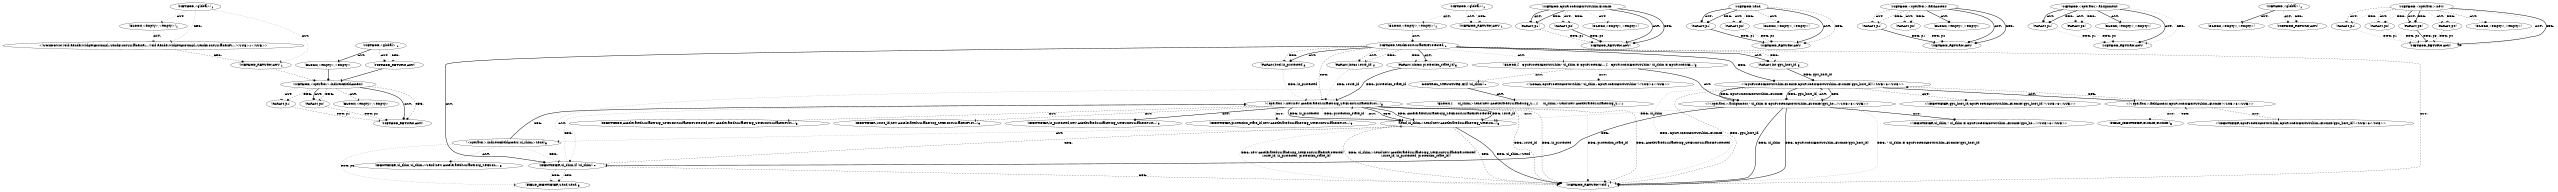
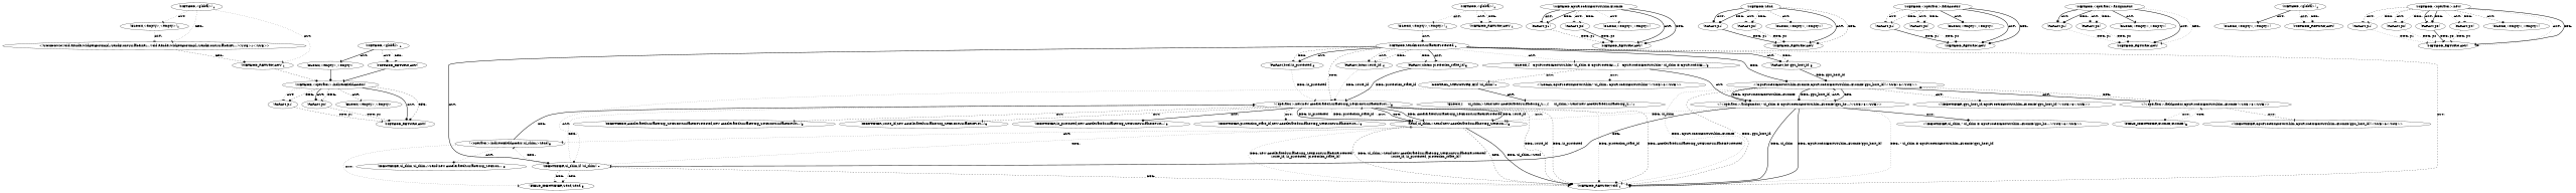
  digraph {
    edge [arrowhead=tee style=bold]
    n1 [label=<(METHOD,&lt;operator&gt;.indirectFieldAccess)>]
    n2 [label=<(PARAM,p1)>]
    n3 [label=<(PARAM,p2)>]
    n4 [label=<(BLOCK,&lt;empty&gt;,&lt;empty&gt;)>]
    n5 [label=<(METHOD_RETURN,ANY)>]
    n6 [label=<(METHOD,&lt;global&gt;)<SUB>1</SUB>>]
    n7 [label=<(BLOCK,&lt;empty&gt;,&lt;empty&gt;)<SUB>1</SUB>>]
    n8 [label=<(METHOD_RETURN,ANY)<SUB>1</SUB>>]
    n9 [label=<(METHOD,SendFrontSurfaceIsProtected)<SUB>1</SUB>>]
    n10 [label=<(PARAM,bool is_protected)<SUB>2</SUB>>]
    n11 [label=<(PARAM,uint32 protection_state_id)<SUB>3</SUB>>]
    n12 [label=<(PARAM,int32 route_id)<SUB>4</SUB>>]
    n13 [label=<(PARAM,int gpu_host_id)<SUB>5</SUB>>]
    n14 [label=<(BLOCK,{   GpuProcessHostUIShim* ui_shim = GpuProcessH...,{   GpuProcessHostUIShim* ui_shim = GpuProcessH...)<SUB>5</SUB>>]
    n15 [label="<(GpuProcessHostUIShim.FromID,GpuProcessHostUIShim::FromID(gpu_host_id))<SUB>6</SUB>>"]
    n16 [label=<(IDENTIFIER,ui_shim,if (ui_shim))<SUB>7</SUB>>]
    n17 [label=<(&lt;operator&gt;.new,new AcceleratedSurfaceMsg_SetFrontSurfaceIsProt...)<SUB>8</SUB>>]
    n18 [label=<(METHOD_RETURN,void)<SUB>1</SUB>>]
    n19 [label="<(LOCAL,GpuProcessHostUIShim* ui_shim: GpuProcessHostUIShim*)<SUB>6</SUB>>"]
    n20 [label="<(&lt;operator&gt;.assignment,* ui_shim = GpuProcessHostUIShim::FromID(gpu_ho...)<SUB>6</SUB>>"]
    n21 [label=<(CONTROL_STRUCTURE,IF,if (ui_shim))<SUB>7</SUB>>]
    n22 [label="<(&lt;operator&gt;.fieldAccess,GpuProcessHostUIShim::FromID)<SUB>6</SUB>>"]
    n23 [label="<(IDENTIFIER,gpu_host_id,GpuProcessHostUIShim::FromID(gpu_host_id))<SUB>6</SUB>>"]
    n24 [label=<(FIELD_IDENTIFIER,FromID,FromID)<SUB>6</SUB>>]
    n25 [label=<(Send,ui_shim-&gt;Send(new AcceleratedSurfaceMsg_SetFron...)<SUB>8</SUB>>]
    n26 [label=<(&lt;operator&gt;.indirectFieldAccess,ui_shim-&gt;Send)<SUB>8</SUB>>]
    n27 [label=<(FIELD_IDENTIFIER,Send,Send)<SUB>8</SUB>>]
    n28 [label=<(IDENTIFIER,AcceleratedSurfaceMsg_SetFrontSurfaceIsProtected,new AcceleratedSurfaceMsg_SetFrontSurfaceIsProt...)<SUB>8</SUB>>]
    n29 [label=<(IDENTIFIER,route_id,new AcceleratedSurfaceMsg_SetFrontSurfaceIsProt...)<SUB>9</SUB>>]
    n30 [label=<(IDENTIFIER,is_protected,new AcceleratedSurfaceMsg_SetFrontSurfaceIsProt...)<SUB>9</SUB>>]
    n31 [label=<(IDENTIFIER,protection_state_id,new AcceleratedSurfaceMsg_SetFrontSurfaceIsProt...)<SUB>9</SUB>>]
    n32 [label="<(IDENTIFIER,ui_shim,* ui_shim = GpuProcessHostUIShim::FromID(gpu_ho...)<SUB>6</SUB>>"]
    n33 [label=<(BLOCK,{     ui_shim-&gt;Send(new AcceleratedSurfaceMsg_S...,{     ui_shim-&gt;Send(new AcceleratedSurfaceMsg_S...)<SUB>7</SUB>>]
    n34 [label="<(IDENTIFIER,GpuProcessHostUIShim,GpuProcessHostUIShim::FromID(gpu_host_id))<SUB>6</SUB>>"]
    n35 [label=<(IDENTIFIER,ui_shim,ui_shim-&gt;Send(new AcceleratedSurfaceMsg_SetFron...)<SUB>8</SUB>>]
    n36 [label=<(METHOD,GpuProcessHostUIShim.FromID)>]
    n37 [label=<(PARAM,p1)>]
    n38 [label=<(PARAM,p2)>]
    n39 [label=<(BLOCK,&lt;empty&gt;,&lt;empty&gt;)>]
    n40 [label=<(METHOD_RETURN,ANY)>]
    n41 [label=<(METHOD,Send)>]
    n42 [label=<(PARAM,p1)>]
    n43 [label=<(PARAM,p2)>]
    n44 [label=<(BLOCK,&lt;empty&gt;,&lt;empty&gt;)>]
    n45 [label=<(METHOD_RETURN,ANY)>]
    n46 [label=<(METHOD,&lt;operator&gt;.fieldAccess)>]
    n47 [label=<(PARAM,p1)>]
    n48 [label=<(PARAM,p2)>]
    n49 [label=<(BLOCK,&lt;empty&gt;,&lt;empty&gt;)>]
    n50 [label=<(METHOD_RETURN,ANY)>]
    n51 [label=<(METHOD,&lt;operator&gt;.assignment)>]
    n52 [label=<(PARAM,p1)>]
    n53 [label=<(PARAM,p2)>]
    n54 [label=<(BLOCK,&lt;empty&gt;,&lt;empty&gt;)>]
    n55 [label=<(METHOD_RETURN,ANY)>]
    n56 [label=<(METHOD,&lt;global&gt;)<SUB>1</SUB>>]
    n57 [label=<(BLOCK,&lt;empty&gt;,&lt;empty&gt;)>]
    n58 [label=<(METHOD_RETURN,ANY)>]
    n59 [label=<(METHOD,&lt;operator&gt;.new)>]
    n60 [label=<(PARAM,p1)>]
    n61 [label=<(PARAM,p2)>]
    n62 [label=<(PARAM,p3)>]
    n63 [label=<(PARAM,p4)>]
    n64 [label=<(BLOCK,&lt;empty&gt;,&lt;empty&gt;)>]
    n65 [label=<(METHOD_RETURN,ANY)>]
    n66 [label=<(METHOD,&lt;global&gt;)<SUB>1</SUB>>]
    n67 [label=<(BLOCK,&lt;empty&gt;,&lt;empty&gt;)<SUB>1</SUB>>]
    n68 [label="<(UNKNOWN,void RenderWidgetHostImpl::SendFrontSurfaceIsPr...,void RenderWidgetHostImpl::SendFrontSurfaceIsPr...)<SUB>1</SUB>>"]
    n69 [label=<(METHOD_RETURN,ANY)<SUB>1</SUB>>]
    n70 [label=<(METHOD,&lt;global&gt;)<SUB>1</SUB>>]
    n71 [label=<(BLOCK,&lt;empty&gt;,&lt;empty&gt;)>]
    n72 [label=<(METHOD_RETURN,ANY)>]
    n1 -> n2 [label="AST: " style=dotted]
    n1 -> n2 [arrowhead=dot label="DDG: " style=dashed]
    n1 -> n3 [arrowhead=dot label="AST: "]
    n1 -> n3 [label="DDG: " style=dashed]
    n1 -> n4 [label="AST: " style=dashed]
    n1 -> n5 [arrowhead=dot label="AST: "]
    n1 -> n5 [arrowhead=dot label="CFG: " style=dashed]
    n2 -> n5 [label="DDG: p1" style=dashed]
    n3 -> n5 [arrowhead=dot label="DDG: p2" style=dashed]
    n6 -> n7 [label="AST: " style=dotted]
    n6 -> n8 [arrowhead=dot label="AST: " style=dotted]
    n6 -> n8 [label="CFG: " style=dashed]
    n7 -> n9 [arrowhead=dot label="AST: " style=dashed]
    n9 -> n10 [arrowhead=dot label="AST: "]
    n9 -> n10 [label="DDG: " style=dashed]
    n9 -> n11 [label="AST: "]
    n9 -> n11 [label="DDG: " style=dotted]
    n9 -> n12 [arrowhead=dot label="AST: " style=dashed]
    n9 -> n12 [label="DDG: " style=dashed]
    n9 -> n13 [arrowhead=dot label="AST: "]
    n9 -> n13 [label="DDG: " style=dashed]
    n9 -> n14 [label="AST: " style=dotted]
    n9 -> n15 [arrowhead=dot label="DDG: "]
    n9 -> n16 [arrowhead=dot label="AST: "]
    n9 -> n17 [label="DDG: " style=dashed]
    n9 -> n18 [label="AST: " style=dashed]
    n10 -> n17 [label="DDG: is_protected" style=dotted]
    n11 -> n17 [label="DDG: protection_state_id"]
    n12 -> n17 [arrowhead=dot label="DDG: route_id" style=dotted]
    n13 -> n15 [arrowhead=dot label="DDG: gpu_host_id"]
    n14 -> n19 [arrowhead=dot label="AST: " style=dotted]
    n14 -> n20 [arrowhead=dot label="AST: "]
    n14 -> n21 [label="AST: " style=dashed]
    n15 -> n18 [label="DDG: GpuProcessHostUIShim::FromID" style=dotted]
    n15 -> n18 [label="DDG: gpu_host_id" style=dashed]
    n15 -> n20 [label="CFG: "]
    n15 -> n20 [label="DDG: GpuProcessHostUIShim::FromID"]
    n15 -> n20 [arrowhead=dot label="DDG: gpu_host_id"]
    n15 -> n22 [label="AST: "]
    n15 -> n23 [arrowhead=dot label="AST: " style=dashed]
    n16 -> n17 [label="CDG: " style=dotted]
    n16 -> n18 [label="CFG: " style=dashed]
-   n16 -> n25 [label="CDG: " style=dashed]
-   n26 -> n16 [label="CDG: " style=dotted]
+   n16 -> n25 [label="CDG: " style=dotted]
+   n16 -> n26 [label="CDG: " style=dotted]
    n16 -> n27 [arrowhead=dot label="CFG: " style=dashed]
    n16 -> n27 [label="CDG: " style=dashed]
    n17 -> n18 [arrowhead=dot label="DDG: route_id" style=dashed]
    n17 -> n18 [arrowhead=dot label="DDG: is_protected" style=dashed]
    n17 -> n18 [arrowhead=dot label="DDG: protection_state_id" style=dotted]
    n17 -> n18 [arrowhead=dot label="DDG: AcceleratedSurfaceMsg_SetFrontSurfaceIsProtected" style=dashed]
    n17 -> n25 [label="CFG: "]
    n17 -> n25 [label="DDG: AcceleratedSurfaceMsg_SetFrontSurfaceIsProtected"]
    n17 -> n25 [label="DDG: route_id"]
    n17 -> n25 [label="DDG: is_protected"]
    n17 -> n25 [arrowhead=dot label="DDG: protection_state_id" style=dotted]
    n17 -> n28 [label="AST: " style=dashed]
    n17 -> n29 [label="AST: " style=dashed]
    n17 -> n30 [arrowhead=dot label="AST: "]
    n17 -> n31 [arrowhead=dot label="AST: " style=dashed]
    n20 -> n15 [label="AST: " style=dashed]
    n20 -> n16 [label="CFG: "]
    n20 -> n18 [arrowhead=dot label="DDG: ui_shim"]
    n20 -> n18 [label="DDG: GpuProcessHostUIShim::FromID(gpu_host_id)"]
    n20 -> n18 [arrowhead=dot label="DDG: * ui_shim = GpuProcessHostUIShim::FromID(gpu_host_id)" style=dotted]
    n20 -> n25 [label="DDG: ui_shim" style=dotted]
    n20 -> n32 [arrowhead=dot label="AST: "]
    n21 -> n16 [arrowhead=dot label="AST: " style=dotted]
    n21 -> n33 [label="AST: "]
    n22 -> n15 [arrowhead=dot label="CFG: " style=dashed]
    n22 -> n24 [arrowhead=dot label="AST: " style=dotted]
    n22 -> n34 [label="AST: " style=dashed]
    n24 -> n22 [label="CFG: " style=dotted]
    n25 -> n17 [label="AST: " style=dotted]
    n25 -> n18 [arrowhead=dot label="CFG: " style=dashed]
    n25 -> n18 [arrowhead=dot label="DDG: ui_shim-&gt;Send"]
    n25 -> n18 [label="DDG: new AcceleratedSurfaceMsg_SetFrontSurfaceIsProtected(\n        route_id, is_protected, protection_state_id)" style=dotted]
    n25 -> n18 [label="DDG: ui_shim-&gt;Send(new AcceleratedSurfaceMsg_SetFrontSurfaceIsProtected(\n        route_id, is_protected, protection_state_id))" style=dashed]
    n25 -> n26 [label="AST: " style=dotted]
    n26 -> n17 [label="CFG: "]
-   n26 -> n27 [label="DDG: p3" style=dotted]
+   n26 -> n27 [label="AST: " style=dotted]
    n26 -> n35 [arrowhead=dot label="AST: " style=dotted]
    n33 -> n25 [label="AST: " style=dotted]
    n36 -> n37 [label="AST: "]
    n36 -> n37 [label="DDG: "]
    n36 -> n38 [label="AST: " style=dashed]
    n36 -> n38 [label="DDG: " style=dotted]
    n36 -> n39 [label="AST: " style=dotted]
    n36 -> n40 [label="AST: "]
    n36 -> n40 [arrowhead=dot label="CFG: "]
    n37 -> n40 [arrowhead=dot label="DDG: p1" style=dashed]
    n38 -> n40 [arrowhead=dot label="DDG: p2"]
    n41 -> n42 [arrowhead=dot label="AST: "]
    n41 -> n42 [arrowhead=dot label="DDG: "]
    n41 -> n43 [label="AST: " style=dotted]
    n41 -> n43 [arrowhead=dot label="DDG: " style=dashed]
    n41 -> n44 [arrowhead=dot label="AST: " style=dashed]
    n41 -> n45 [label="AST: "]
    n41 -> n45 [arrowhead=dot label="CFG: " style=dashed]
    n42 -> n45 [label="DDG: p1"]
    n43 -> n45 [arrowhead=dot label="DDG: p2" style=dashed]
    n46 -> n47 [label="AST: " style=dashed]
    n46 -> n47 [label="DDG: " style=dashed]
    n46 -> n48 [label="AST: " style=dashed]
    n46 -> n48 [arrowhead=dot label="DDG: " style=dotted]
    n46 -> n49 [arrowhead=dot label="AST: "]
    n46 -> n50 [arrowhead=dot label="AST: "]
    n46 -> n50 [arrowhead=dot label="CFG: "]
    n47 -> n50 [label="DDG: p1"]
    n48 -> n50 [arrowhead=dot label="DDG: p2" style=dotted]
    n51 -> n52 [arrowhead=dot label="AST: "]
    n51 -> n52 [arrowhead=dot label="DDG: "]
    n51 -> n53 [arrowhead=dot label="AST: " style=dotted]
    n51 -> n53 [arrowhead=dot label="DDG: " style=dotted]
    n51 -> n54 [label="AST: "]
    n51 -> n55 [arrowhead=dot label="AST: "]
    n51 -> n55 [label="CFG: " style=dotted]
    n52 -> n55 [arrowhead=dot label="DDG: p1" style=dotted]
    n53 -> n55 [arrowhead=dot label="DDG: p2" style=dotted]
    n56 -> n57 [label="AST: "]
    n56 -> n58 [arrowhead=dot label="AST: " style=dotted]
    n56 -> n58 [arrowhead=dot label="CFG: " style=dotted]
    n59 -> n60 [label="AST: " style=dashed]
    n59 -> n60 [label="DDG: " style=dotted]
    n59 -> n61 [label="AST: " style=dashed]
    n59 -> n61 [arrowhead=dot label="DDG: " style=dotted]
    n59 -> n62 [label="AST: "]
    n59 -> n62 [arrowhead=dot label="DDG: "]
    n59 -> n63 [label="AST: " style=dotted]
    n59 -> n63 [label="DDG: " style=dotted]
    n59 -> n64 [arrowhead=dot label="AST: " style=dashed]
    n59 -> n65 [arrowhead=dot label="AST: " style=dotted]
    n59 -> n65 [label="CFG: "]
    n60 -> n65 [label="DDG: p1" style=dotted]
    n61 -> n65 [label="DDG: p2" style=dotted]
    n62 -> n65 [label="DDG: p3"]
    n63 -> n65 [label="DDG: p4" style=dashed]
    n66 -> n67 [label="AST: " style=dotted]
    n66 -> n68 [label="CFG: " style=dotted]
    n66 -> n69 [label="AST: " style=dotted]
    n67 -> n68 [label="AST: " style=dotted]
    n68 -> n69 [arrowhead=dot label="CFG: " style=dashed]
    n69 -> n1 [arrowhead=dot style=dashed]
    n70 -> n71 [label="AST: "]
    n70 -> n72 [arrowhead=dot label="AST: " style=dashed]
    n70 -> n72 [label="CFG: " style=dotted]
    n71 -> n1 [arrowhead=dot]
    n72 -> n1
  }
